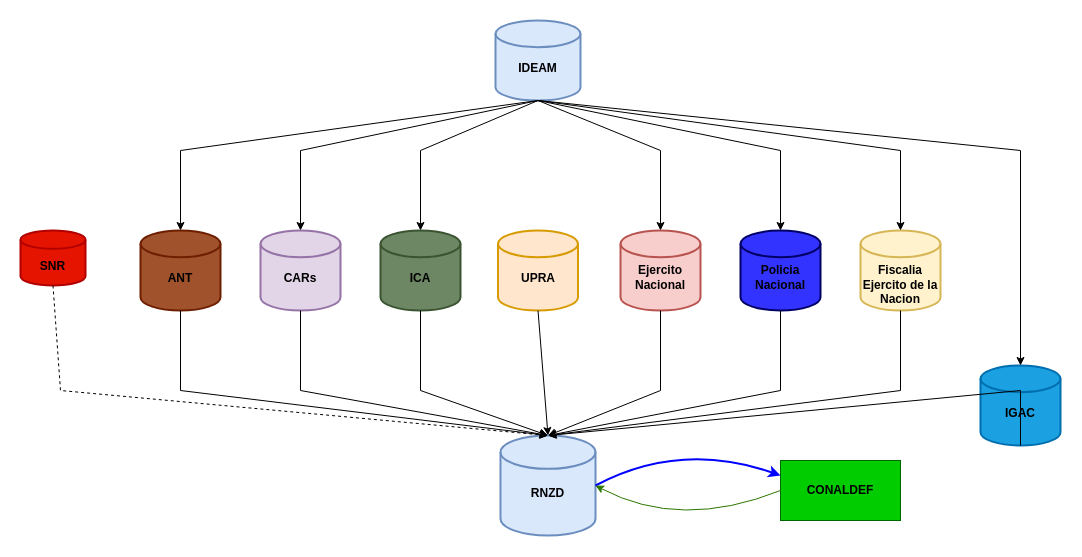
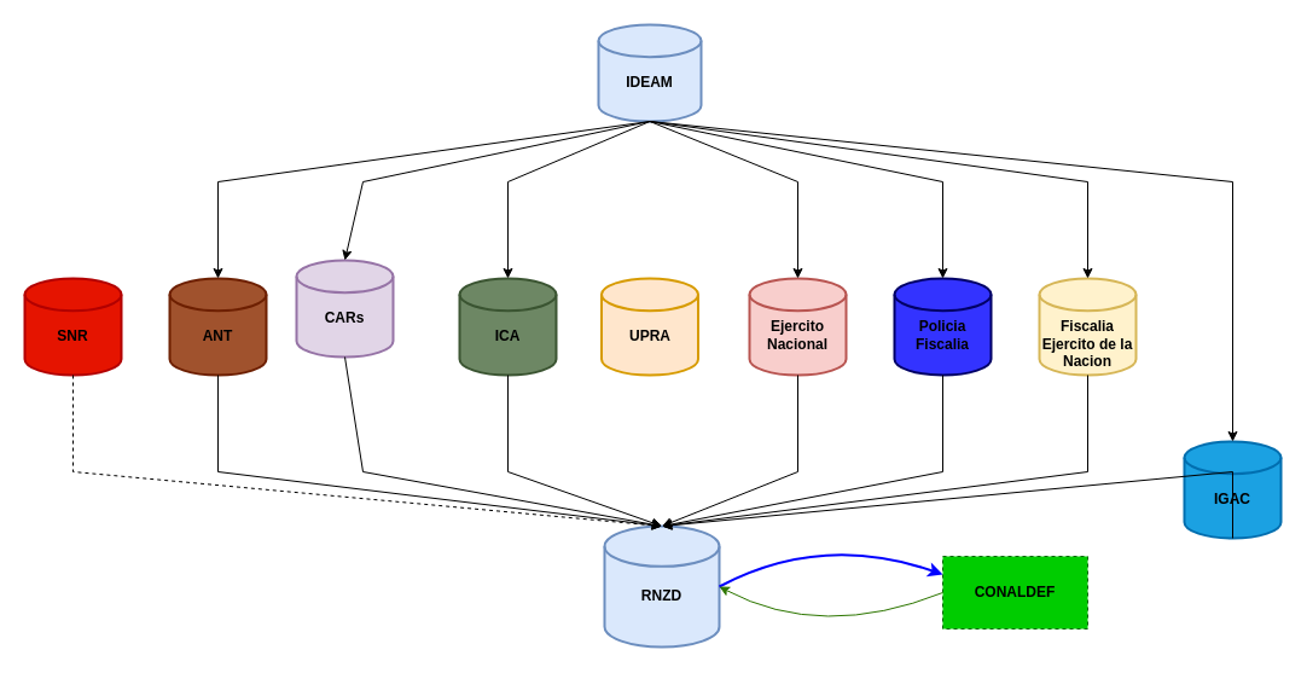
  <mxCell id="0" />
  <mxCell id="1" parent="0" />
  <mxCell id="2" value="&lt;b&gt;&lt;br&gt;RNZD&lt;/b&gt;" style="strokeWidth=2;html=1;shape=mxgraph.flowchart.database;whiteSpace=wrap;fillColor=#dae8fc;strokeColor=#6c8ebf;" parent="1" vertex="1"><mxGeometry x="500" y="435" width="95" height="100" as="geometry" /></mxCell>
  <mxCell id="3" value="&lt;br&gt;&lt;b&gt;IDEAM&lt;/b&gt;" style="strokeWidth=2;html=1;shape=mxgraph.flowchart.database;whiteSpace=wrap;fillColor=#dae8fc;strokeColor=#6c8ebf;" parent="1" vertex="1"><mxGeometry x="495" y="20" width="85" height="80" as="geometry" /></mxCell>
  <mxCell id="4" value="&lt;b&gt;&lt;font color=&quot;#000000&quot;&gt;&lt;br&gt;ANT&lt;/font&gt;&lt;/b&gt;" style="strokeWidth=2;html=1;shape=mxgraph.flowchart.database;whiteSpace=wrap;fillColor=#a0522d;fontColor=#ffffff;strokeColor=#6D1F00;" parent="1" vertex="1"><mxGeometry x="140" y="230" width="80" height="80" as="geometry" /></mxCell>
- <mxCell id="5" value="&lt;b&gt;&lt;br&gt;CARs&lt;/b&gt;" style="strokeWidth=2;html=1;shape=mxgraph.flowchart.database;whiteSpace=wrap;fillColor=#e1d5e7;strokeColor=#9673a6;" parent="1" vertex="1"><mxGeometry x="260" y="230" width="80" height="80" as="geometry" /></mxCell>
+ <mxCell id="5" value="&lt;b&gt;&lt;br&gt;CARs&lt;/b&gt;" style="strokeWidth=2;html=1;shape=mxgraph.flowchart.database;whiteSpace=wrap;fillColor=#e1d5e7;strokeColor=#9673a6;" parent="1" vertex="1"><mxGeometry x="245" y="215" width="80" height="80" as="geometry" /></mxCell>
  <mxCell id="6" value="&lt;b&gt;&lt;font color=&quot;#000000&quot;&gt;&lt;br&gt;ICA&lt;/font&gt;&lt;/b&gt;" style="strokeWidth=2;html=1;shape=mxgraph.flowchart.database;whiteSpace=wrap;fillColor=#6d8764;fontColor=#ffffff;strokeColor=#3A5431;" parent="1" vertex="1"><mxGeometry x="380" y="230" width="80" height="80" as="geometry" /></mxCell>
  <mxCell id="7" value="&lt;b&gt;&lt;br&gt;UPRA&lt;/b&gt;" style="strokeWidth=2;html=1;shape=mxgraph.flowchart.database;whiteSpace=wrap;fillColor=#ffe6cc;strokeColor=#d79b00;" parent="1" vertex="1"><mxGeometry x="497.5" y="230" width="80" height="80" as="geometry" /></mxCell>
  <mxCell id="8" value="&lt;b&gt;&lt;br&gt;Ejercito Nacional&lt;/b&gt;" style="strokeWidth=2;html=1;shape=mxgraph.flowchart.database;whiteSpace=wrap;fillColor=#f8cecc;strokeColor=#b85450;" parent="1" vertex="1"><mxGeometry x="620" y="230" width="80" height="80" as="geometry" /></mxCell>
- <mxCell id="9" value="&lt;b&gt;&lt;font color=&quot;#000000&quot;&gt;&lt;br&gt;Policia Nacional&lt;/font&gt;&lt;/b&gt;" style="strokeWidth=2;html=1;shape=mxgraph.flowchart.database;whiteSpace=wrap;fillColor=#3333FF;strokeColor=#000066;fontColor=#ffffff;" parent="1" vertex="1"><mxGeometry x="740" y="230" width="80" height="80" as="geometry" /></mxCell>
+ <mxCell id="9" value="&lt;b&gt;&lt;font color=&quot;#000000&quot;&gt;&lt;br&gt;Policia Fiscalia&lt;/font&gt;&lt;/b&gt;" style="strokeWidth=2;html=1;shape=mxgraph.flowchart.database;whiteSpace=wrap;fillColor=#3333FF;strokeColor=#000066;fontColor=#ffffff;" parent="1" vertex="1"><mxGeometry x="740" y="230" width="80" height="80" as="geometry" /></mxCell>
  <mxCell id="10" value="&lt;b&gt;&lt;br&gt;&lt;br&gt;Fiscalia Ejercito de la Nacion&lt;/b&gt;" style="strokeWidth=2;html=1;shape=mxgraph.flowchart.database;whiteSpace=wrap;fillColor=#fff2cc;strokeColor=#d6b656;" parent="1" vertex="1"><mxGeometry x="860" y="230" width="80" height="80" as="geometry" /></mxCell>
  <mxCell id="11" value="&lt;b&gt;&lt;font color=&quot;#000000&quot;&gt;&lt;br&gt;IGAC&lt;/font&gt;&lt;/b&gt;" style="strokeWidth=2;html=1;shape=mxgraph.flowchart.database;whiteSpace=wrap;fillColor=#1ba1e2;fontColor=#ffffff;strokeColor=#006EAF;" parent="1" vertex="1"><mxGeometry x="980" y="365" width="80" height="80" as="geometry" /></mxCell>
- <mxCell id="12" value="" style="endArrow=classic;html=1;rounded=0;exitX=0.5;exitY=1;exitDx=0;exitDy=0;exitPerimeter=0;entryX=0.5;entryY=0;entryDx=0;entryDy=0;entryPerimeter=0;" parent="1" source="7" target="2" edge="1"><mxGeometry width="50" height="50" relative="1" as="geometry"><mxPoint x="460" y="360" as="sourcePoint" /><mxPoint x="460" y="500" as="targetPoint" /><Array as="points" /></mxGeometry></mxCell>
  <mxCell id="13" value="" style="endArrow=classic;html=1;rounded=0;exitX=0.5;exitY=1;exitDx=0;exitDy=0;exitPerimeter=0;entryX=0.5;entryY=0;entryDx=0;entryDy=0;entryPerimeter=0;" parent="1" source="6" target="2" edge="1"><mxGeometry width="50" height="50" relative="1" as="geometry"><mxPoint x="380" y="350" as="sourcePoint" /><mxPoint x="550" y="450" as="targetPoint" /><Array as="points"><mxPoint x="420" y="390" /></Array></mxGeometry></mxCell>
  <mxCell id="14" value="" style="endArrow=classic;html=1;rounded=0;exitX=0.5;exitY=1;exitDx=0;exitDy=0;exitPerimeter=0;entryX=0.5;entryY=0;entryDx=0;entryDy=0;entryPerimeter=0;" parent="1" source="5" target="2" edge="1"><mxGeometry width="50" height="50" relative="1" as="geometry"><mxPoint x="269.5" y="350" as="sourcePoint" /><mxPoint x="269.5" y="490" as="targetPoint" /><Array as="points"><mxPoint x="300" y="390" /></Array></mxGeometry></mxCell>
  <mxCell id="15" value="" style="endArrow=classic;html=1;rounded=0;exitX=0.5;exitY=1;exitDx=0;exitDy=0;exitPerimeter=0;entryX=0.5;entryY=0;entryDx=0;entryDy=0;entryPerimeter=0;" parent="1" source="4" target="2" edge="1"><mxGeometry width="50" height="50" relative="1" as="geometry"><mxPoint x="159.5" y="360" as="sourcePoint" /><mxPoint x="159.5" y="500" as="targetPoint" /><Array as="points"><mxPoint x="180" y="390" /></Array></mxGeometry></mxCell>
  <mxCell id="16" value="" style="endArrow=classic;html=1;rounded=0;exitX=0.5;exitY=1;exitDx=0;exitDy=0;exitPerimeter=0;entryX=0.5;entryY=0;entryDx=0;entryDy=0;entryPerimeter=0;" parent="1" source="8" target="2" edge="1"><mxGeometry width="50" height="50" relative="1" as="geometry"><mxPoint x="653" y="360" as="sourcePoint" /><mxPoint x="653" y="500" as="targetPoint" /><Array as="points"><mxPoint x="660" y="390" /></Array></mxGeometry></mxCell>
  <mxCell id="17" value="" style="endArrow=classic;html=1;rounded=0;exitX=0.5;exitY=1;exitDx=0;exitDy=0;exitPerimeter=0;entryX=0.5;entryY=0;entryDx=0;entryDy=0;entryPerimeter=0;" parent="1" source="9" target="2" edge="1"><mxGeometry width="50" height="50" relative="1" as="geometry"><mxPoint x="830" y="350" as="sourcePoint" /><mxPoint x="830" y="490" as="targetPoint" /><Array as="points"><mxPoint x="780" y="390" /></Array></mxGeometry></mxCell>
  <mxCell id="18" value="" style="endArrow=classic;html=1;rounded=0;exitX=0.5;exitY=1;exitDx=0;exitDy=0;exitPerimeter=0;entryX=0.5;entryY=0;entryDx=0;entryDy=0;entryPerimeter=0;" parent="1" source="10" target="2" edge="1"><mxGeometry width="50" height="50" relative="1" as="geometry"><mxPoint x="959.5" y="340" as="sourcePoint" /><mxPoint x="959.5" y="480" as="targetPoint" /><Array as="points"><mxPoint x="900" y="390" /></Array></mxGeometry></mxCell>
  <mxCell id="19" value="" style="endArrow=classic;html=1;rounded=0;exitX=0.5;exitY=1;exitDx=0;exitDy=0;exitPerimeter=0;entryX=0.5;entryY=0;entryDx=0;entryDy=0;entryPerimeter=0;" parent="1" source="11" target="2" edge="1"><mxGeometry width="50" height="50" relative="1" as="geometry"><mxPoint x="1069.5" y="340" as="sourcePoint" /><mxPoint x="1069.5" y="480" as="targetPoint" /><Array as="points"><mxPoint x="1020" y="390" /></Array></mxGeometry></mxCell>
- <mxCell id="20" value="&lt;br&gt;&lt;b&gt;&lt;font color=&quot;#000000&quot;&gt;SNR&lt;/font&gt;&lt;/b&gt;" style="strokeWidth=2;html=1;shape=mxgraph.flowchart.database;whiteSpace=wrap;fillColor=#e51400;fontColor=#ffffff;strokeColor=#B20000;" parent="1" vertex="1"><mxGeometry x="20" y="230" width="65" height="55" as="geometry" /></mxCell>
+ <mxCell id="20" value="&lt;br&gt;&lt;b&gt;&lt;font color=&quot;#000000&quot;&gt;SNR&lt;/font&gt;&lt;/b&gt;" style="strokeWidth=2;html=1;shape=mxgraph.flowchart.database;whiteSpace=wrap;fillColor=#e51400;fontColor=#ffffff;strokeColor=#B20000;" parent="1" vertex="1"><mxGeometry x="20" y="230" width="80" height="80" as="geometry" /></mxCell>
  <mxCell id="21" value="" style="endArrow=classic;html=1;rounded=0;exitX=0.5;exitY=1;exitDx=0;exitDy=0;exitPerimeter=0;dashed=1;entryX=0.5;entryY=0;entryDx=0;entryDy=0;entryPerimeter=0;" parent="1" source="20" target="2" edge="1"><mxGeometry width="50" height="50" relative="1" as="geometry"><mxPoint x="0" y="420" as="sourcePoint" /><mxPoint x="550" y="450" as="targetPoint" /><Array as="points"><mxPoint x="60" y="390" /></Array></mxGeometry></mxCell>
  <mxCell id="22" value="" style="endArrow=classic;html=1;rounded=0;entryX=0.5;entryY=0;entryDx=0;entryDy=0;entryPerimeter=0;exitX=0.5;exitY=1;exitDx=0;exitDy=0;exitPerimeter=0;" edge="1" parent="1" source="3" target="8"><mxGeometry width="50" height="50" relative="1" as="geometry"><mxPoint x="560" y="120" as="sourcePoint" /><mxPoint x="548" y="240" as="targetPoint" /><Array as="points"><mxPoint x="660" y="150" /></Array></mxGeometry></mxCell>
  <mxCell id="23" value="" style="endArrow=classic;html=1;rounded=0;exitX=0.5;exitY=1;exitDx=0;exitDy=0;exitPerimeter=0;entryX=0.5;entryY=0;entryDx=0;entryDy=0;entryPerimeter=0;" edge="1" parent="1" source="3" target="9"><mxGeometry width="50" height="50" relative="1" as="geometry"><mxPoint x="558" y="120" as="sourcePoint" /><mxPoint x="558" y="250" as="targetPoint" /><Array as="points"><mxPoint x="780" y="150" /></Array></mxGeometry></mxCell>
  <mxCell id="24" value="" style="endArrow=classic;html=1;rounded=0;exitX=0.5;exitY=1;exitDx=0;exitDy=0;exitPerimeter=0;entryX=0.5;entryY=0;entryDx=0;entryDy=0;entryPerimeter=0;" edge="1" parent="1" source="3" target="10"><mxGeometry width="50" height="50" relative="1" as="geometry"><mxPoint x="568" y="130" as="sourcePoint" /><mxPoint x="568" y="260" as="targetPoint" /><Array as="points"><mxPoint x="900" y="150" /></Array></mxGeometry></mxCell>
  <mxCell id="25" value="" style="endArrow=classic;html=1;rounded=0;exitX=0.5;exitY=1;exitDx=0;exitDy=0;exitPerimeter=0;entryX=0.5;entryY=0;entryDx=0;entryDy=0;entryPerimeter=0;" edge="1" parent="1" source="3" target="11"><mxGeometry width="50" height="50" relative="1" as="geometry"><mxPoint x="578" y="140" as="sourcePoint" /><mxPoint x="578" y="270" as="targetPoint" /><Array as="points"><mxPoint x="1020" y="150" /></Array></mxGeometry></mxCell>
  <mxCell id="26" value="" style="endArrow=classic;html=1;rounded=0;exitX=0.5;exitY=1;exitDx=0;exitDy=0;exitPerimeter=0;entryX=0.5;entryY=0;entryDx=0;entryDy=0;entryPerimeter=0;" edge="1" parent="1" source="3" target="6"><mxGeometry width="50" height="50" relative="1" as="geometry"><mxPoint x="588" y="150" as="sourcePoint" /><mxPoint x="588" y="280" as="targetPoint" /><Array as="points"><mxPoint x="420" y="150" /></Array></mxGeometry></mxCell>
  <mxCell id="27" value="" style="endArrow=classic;html=1;rounded=0;exitX=0.5;exitY=1;exitDx=0;exitDy=0;exitPerimeter=0;entryX=0.5;entryY=0;entryDx=0;entryDy=0;entryPerimeter=0;" edge="1" parent="1" source="3" target="5"><mxGeometry width="50" height="50" relative="1" as="geometry"><mxPoint x="598" y="160" as="sourcePoint" /><mxPoint x="598" y="290" as="targetPoint" /><Array as="points"><mxPoint x="300" y="150" /></Array></mxGeometry></mxCell>
  <mxCell id="28" value="" style="endArrow=classic;html=1;rounded=0;exitX=0.5;exitY=1;exitDx=0;exitDy=0;exitPerimeter=0;entryX=0.5;entryY=0;entryDx=0;entryDy=0;entryPerimeter=0;" edge="1" parent="1" source="3" target="4"><mxGeometry width="50" height="50" relative="1" as="geometry"><mxPoint x="608" y="170" as="sourcePoint" /><mxPoint x="608" y="300" as="targetPoint" /><Array as="points"><mxPoint x="180" y="150" /></Array></mxGeometry></mxCell>
- <mxCell id="29" value="&lt;b&gt;CONALDEF&lt;/b&gt;" style="rounded=0;whiteSpace=wrap;html=1;fillColor=#00CC00;strokeColor=#006600;" vertex="1" parent="1"><mxGeometry x="780" y="460" width="120" height="60" as="geometry" /></mxCell>
+ <mxCell id="29" value="&lt;b&gt;CONALDEF&lt;/b&gt;" style="rounded=0;whiteSpace=wrap;html=1;fillColor=#00CC00;strokeColor=#006600;dashed=1;" vertex="1" parent="1"><mxGeometry x="780" y="460" width="120" height="60" as="geometry" /></mxCell>
  <mxCell id="30" value="" style="curved=1;endArrow=classic;html=1;rounded=0;exitX=1;exitY=0.5;exitDx=0;exitDy=0;exitPerimeter=0;entryX=0;entryY=0.25;entryDx=0;entryDy=0;strokeColor=#0000FF;strokeWidth=2;" edge="1" parent="1" source="2" target="29"><mxGeometry width="50" height="50" relative="1" as="geometry"><mxPoint x="660" y="380" as="sourcePoint" /><mxPoint x="750" y="350" as="targetPoint" /><Array as="points"><mxPoint x="680" y="440" /></Array></mxGeometry></mxCell>
  <mxCell id="31" value="" style="curved=1;endArrow=classic;html=1;rounded=0;exitX=0;exitY=0.5;exitDx=0;exitDy=0;entryX=1;entryY=0.5;entryDx=0;entryDy=0;entryPerimeter=0;fillColor=#60a917;strokeColor=#2D7600;" edge="1" parent="1" source="29" target="2"><mxGeometry width="50" height="50" relative="1" as="geometry"><mxPoint x="775" y="625" as="sourcePoint" /><mxPoint x="580" y="640" as="targetPoint" /><Array as="points"><mxPoint x="680" y="530" /></Array></mxGeometry></mxCell>
